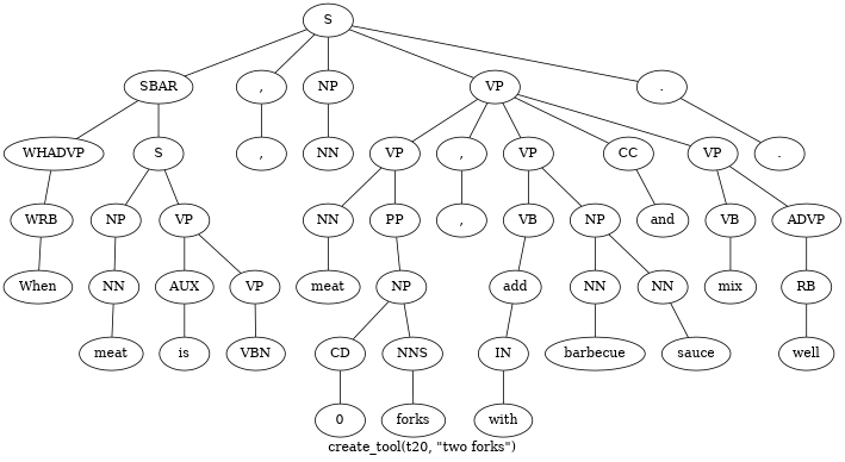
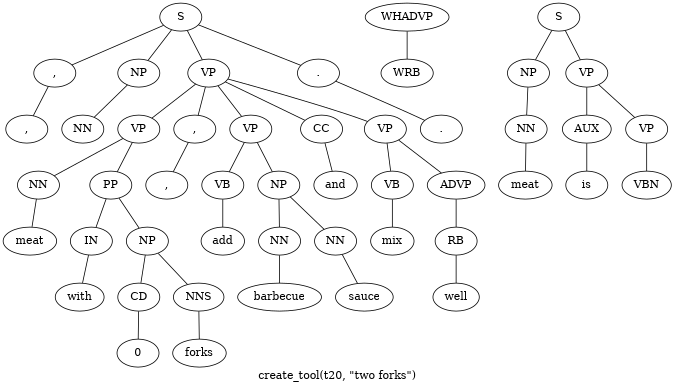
  graph {
    label="create_tool(t20, \"two forks\")"
    n1 [label=S]
-   n2 [label=SBAR]
    n3 [label=","]
    n4 [label=NP]
    n5 [label=VP]
    n6 [label="."]
    n7 [label=WHADVP]
    n8 [label=S]
    n9 [label=","]
    n10 [label=NN]
    n11 [label=VP]
    n12 [label=","]
    n13 [label=VP]
    n14 [label=CC]
    n15 [label=VP]
    n16 [label="."]
    n17 [label=WRB]
    n18 [label=NP]
    n19 [label=VP]
-   n20 [label=When]
    n21 [label=NN]
    n22 [label=AUX]
    n23 [label=VP]
    n24 [label=meat]
    n25 [label=is]
    n26 [label=VBN]
    n27 [label=NN]
    n28 [label=PP]
    n29 [label=","]
    n30 [label=VB]
    n31 [label=NP]
    n32 [label=and]
    n33 [label=VB]
    n34 [label=ADVP]
    n35 [label=meat]
    n36 [label=IN]
    n37 [label=NP]
    n38 [label=with]
    n39 [label=CD]
    n40 [label=NNS]
    n41 [label=0]
    n42 [label=forks]
    n43 [label=add]
    n44 [label=NN]
    n45 [label=NN]
    n46 [label=barbecue]
    n47 [label=sauce]
    n48 [label=mix]
    n49 [label=RB]
    n50 [label=well]
-   n1 -- n2
    n1 -- n3
    n1 -- n4
    n1 -- n5
    n1 -- n6
-   n2 -- n7
-   n2 -- n8
    n3 -- n9
    n4 -- n10
    n5 -- n11
    n5 -- n12
    n5 -- n13
    n5 -- n14
    n5 -- n15
    n6 -- n16
    n7 -- n17
    n8 -- n18
    n8 -- n19
    n11 -- n27
    n11 -- n28
    n12 -- n29
    n13 -- n30
    n13 -- n31
    n14 -- n32
    n15 -- n33
    n15 -- n34
-   n17 -- n20
    n18 -- n21
    n19 -- n22
    n19 -- n23
    n21 -- n24
    n22 -- n25
    n23 -- n26
    n27 -- n35
-   n43 -- n36
+   n28 -- n36
    n28 -- n37
    n30 -- n43
    n31 -- n44
    n31 -- n45
    n33 -- n48
    n34 -- n49
    n36 -- n38
    n37 -- n39
    n37 -- n40
    n39 -- n41
    n40 -- n42
    n44 -- n46
    n45 -- n47
    n49 -- n50
  }
